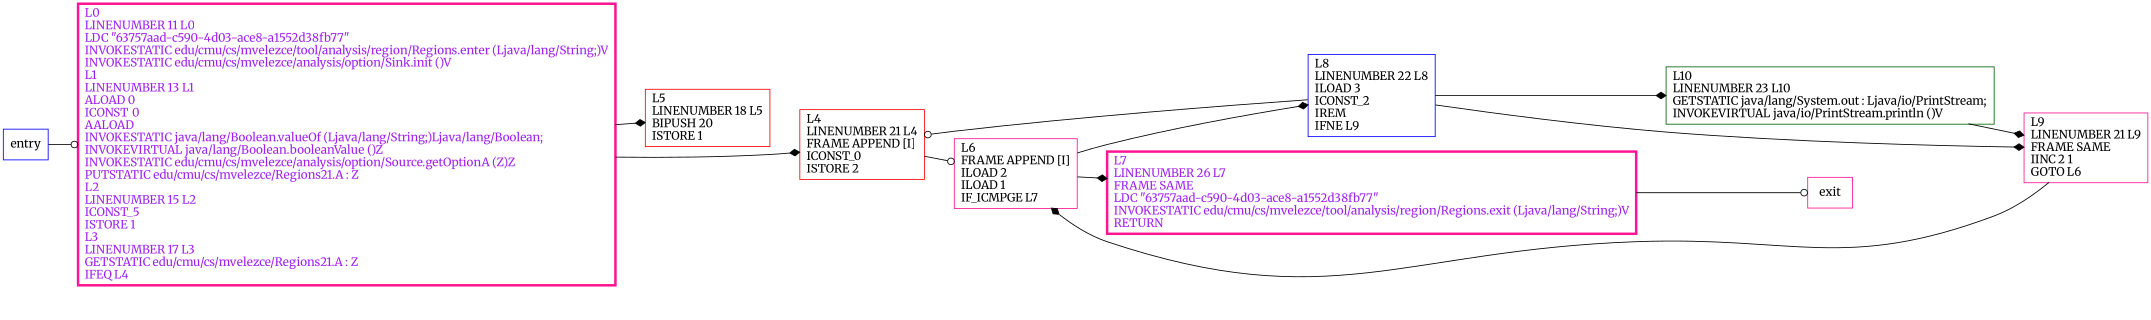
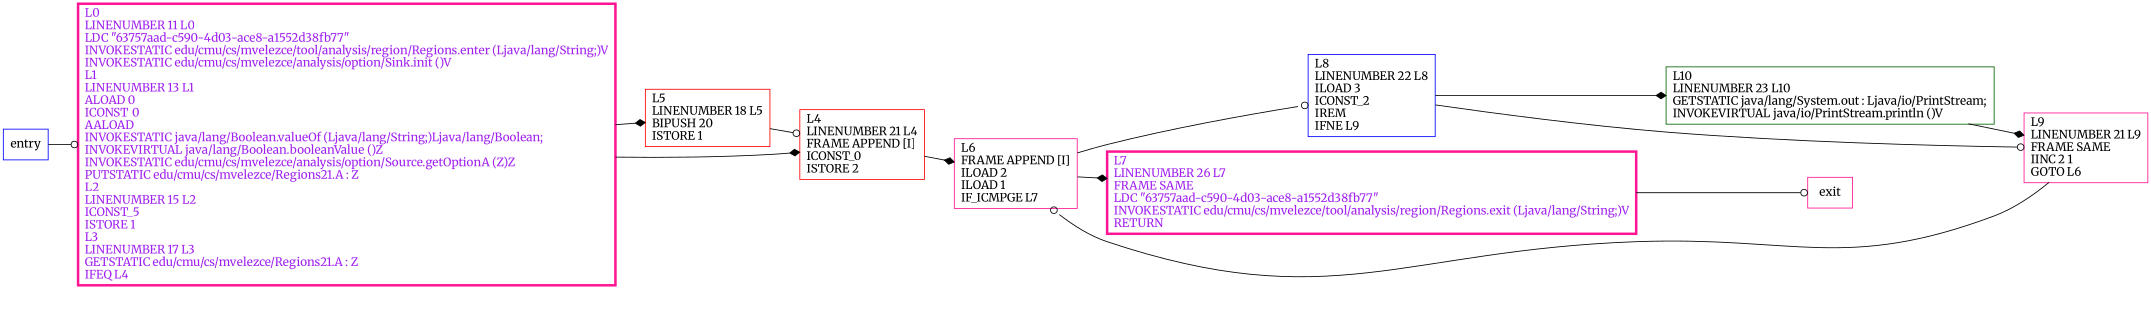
  digraph {
    fontname=Merriweather
    rankdir=LR
    node [color=deeppink fontname=Merriweather shape=record]
    edge [arrowhead=diamond fontname=Merriweather]
    n1 [color=red label="L5\lLINENUMBER 18 L5\lBIPUSH 20\lISTORE 1\l"]
    n2 [color=red label="L4\lLINENUMBER 21 L4\lFRAME APPEND [I]\lICONST_0\lISTORE 2\l"]
    n3 [label="L6\lFRAME APPEND [I]\lILOAD 2\lILOAD 1\lIF_ICMPGE L7\l"]
    n4 [color=blue label="L8\lLINENUMBER 22 L8\lILOAD 3\lICONST_2\lIREM\lIFNE L9\l"]
    n5 [fontcolor=purple label="L7\lLINENUMBER 26 L7\lFRAME SAME\lLDC \"63757aad-c590-4d03-ace8-a1552d38fb77\"\lINVOKESTATIC edu/cmu/cs/mvelezce/tool/analysis/region/Regions.exit (Ljava/lang/String;)V\lRETURN\l" penwidth=3]
    n6 [color=darkgreen label="L10\lLINENUMBER 23 L10\lGETSTATIC java/lang/System.out : Ljava/io/PrintStream;\lINVOKEVIRTUAL java/io/PrintStream.println ()V\l"]
    n7 [label="L9\lLINENUMBER 21 L9\lFRAME SAME\lIINC 2 1\lGOTO L6\l"]
    exit
    n9 [fontcolor=purple label="L0\lLINENUMBER 11 L0\lLDC \"63757aad-c590-4d03-ace8-a1552d38fb77\"\lINVOKESTATIC edu/cmu/cs/mvelezce/tool/analysis/region/Regions.enter (Ljava/lang/String;)V\lINVOKESTATIC edu/cmu/cs/mvelezce/analysis/option/Sink.init ()V\lL1\lLINENUMBER 13 L1\lALOAD 0\lICONST_0\lAALOAD\lINVOKESTATIC java/lang/Boolean.valueOf (Ljava/lang/String;)Ljava/lang/Boolean;\lINVOKEVIRTUAL java/lang/Boolean.booleanValue ()Z\lINVOKESTATIC edu/cmu/cs/mvelezce/analysis/option/Source.getOptionA (Z)Z\lPUTSTATIC edu/cmu/cs/mvelezce/Regions21.A : Z\lL2\lLINENUMBER 15 L2\lICONST_5\lISTORE 1\lL3\lLINENUMBER 17 L3\lGETSTATIC edu/cmu/cs/mvelezce/Regions21.A : Z\lIFEQ L4\l" penwidth=3]
    entry [color=blue]
-   n4 -> n2 [arrowhead=odot]
-   n2 -> n3 [arrowhead=odot]
-   n3 -> n4
+   n1 -> n2 [arrowhead=odot]
+   n2 -> n3
+   n3 -> n4 [arrowhead=odot]
    n3 -> n5
    n4 -> n6
-   n4 -> n7
+   n4 -> n7 [arrowhead=odot]
    n5 -> exit [arrowhead=odot]
    n6 -> n7
-   n7 -> n3
+   n7 -> n3 [arrowhead=odot]
    n9 -> n1
    n9 -> n2
    entry -> n9 [arrowhead=odot]
  }
